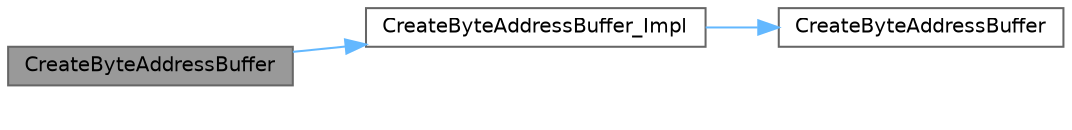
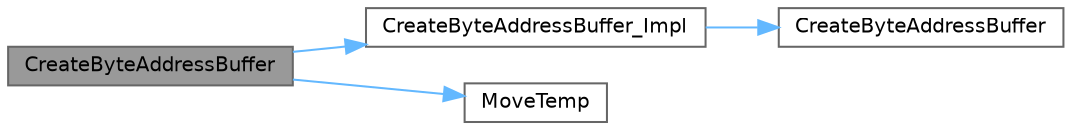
  digraph {
    rankdir=LR
    node [color=grey40 fillcolor=white fontname=Helvetica fontsize=10 shape=box style=filled]
    edge [color=steelblue1 fontname=Helvetica fontsize=10 labelfontname=Helvetica labelfontsize=10 style=solid]
    n1 [color=gray40 fillcolor=grey60 fontcolor=black height=0.2 label=CreateByteAddressBuffer width=0.4]
    n2 [height=0.2 label=CreateByteAddressBuffer_Impl width=0.4]
+   n3 [height=0.2 label=MoveTemp width=0.4]
    n4 [height=0.2 label=CreateByteAddressBuffer width=0.4]
    n1 -> n2
+   n1 -> n3
    n2 -> n4
  }
